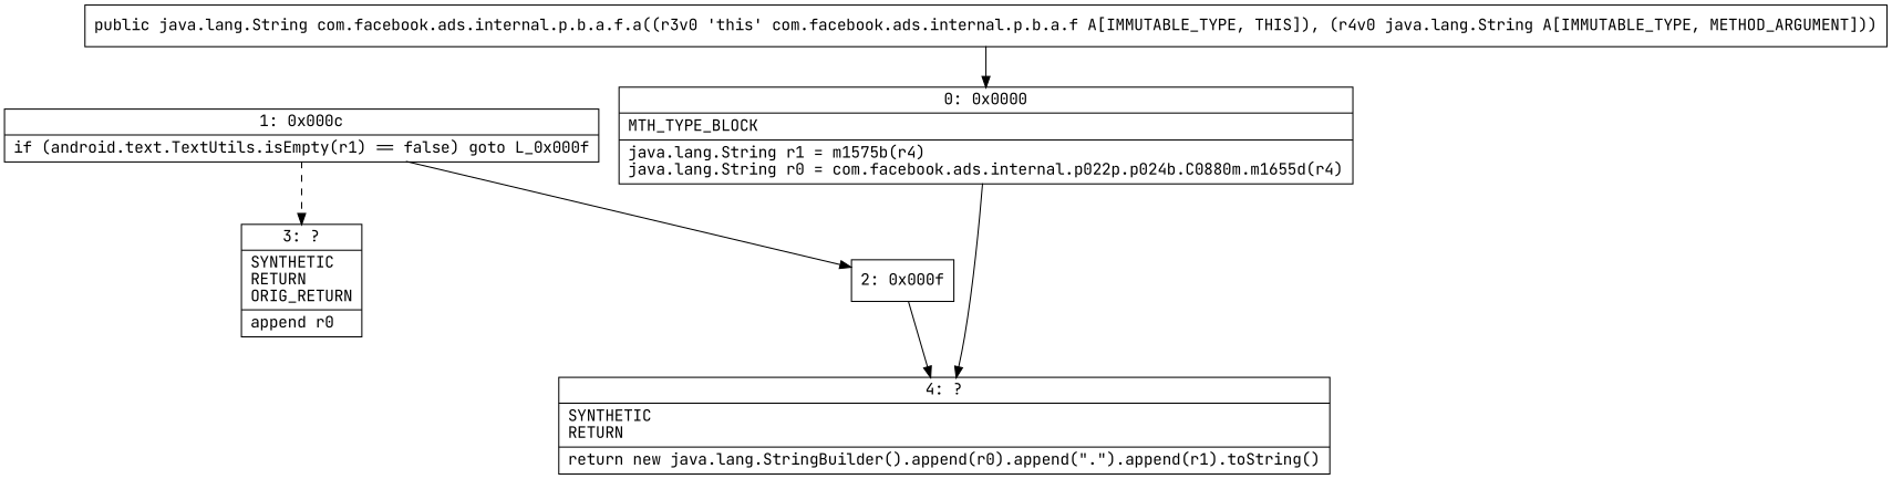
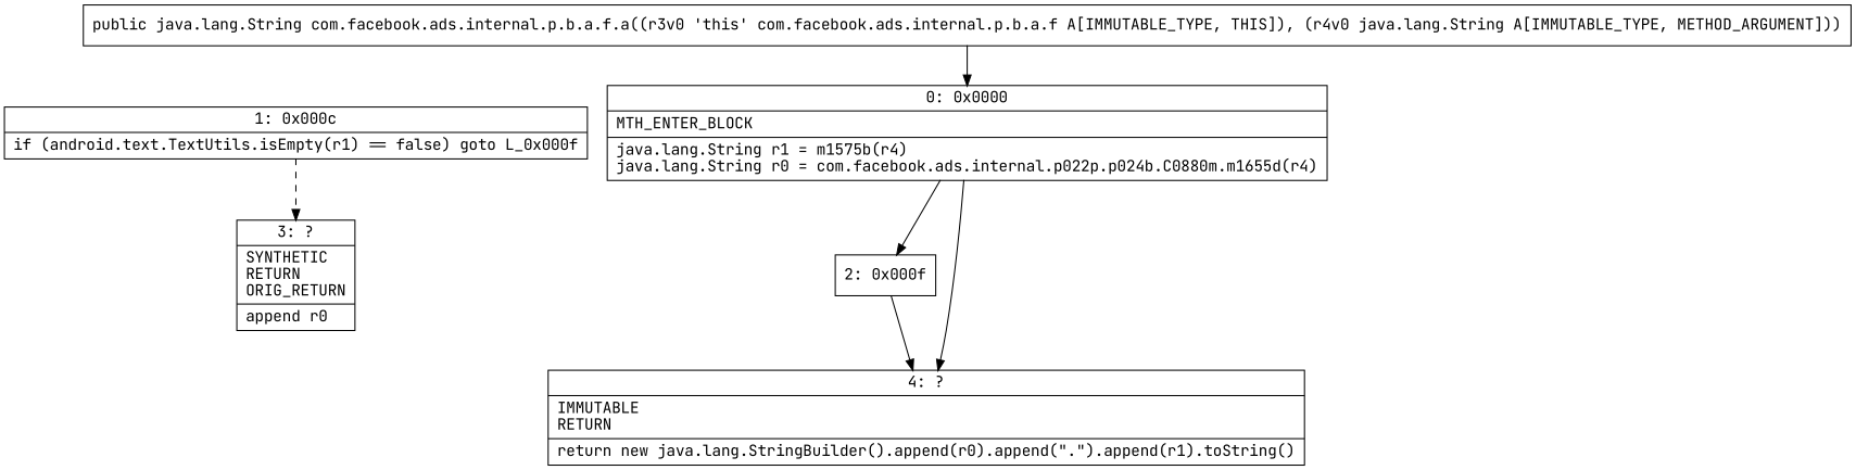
  digraph {
    fontname="JetBrains Mono"
    node [fontname="JetBrains Mono" shape=record]
    edge [fontname="JetBrains Mono"]
-   n1 [label="{0\:\ 0x0000|MTH_TYPE_BLOCK\l|java.lang.String r1 = m1575b(r4)\ljava.lang.String r0 = com.facebook.ads.internal.p022p.p024b.C0880m.m1655d(r4)\l}"]
-   n2 [label="{4\:\ ?|SYNTHETIC\lRETURN\l|return new java.lang.StringBuilder().append(r0).append(\".\").append(r1).toString()\l}"]
+   n1 [label="{0\:\ 0x0000|MTH_ENTER_BLOCK\l|java.lang.String r1 = m1575b(r4)\ljava.lang.String r0 = com.facebook.ads.internal.p022p.p024b.C0880m.m1655d(r4)\l}"]
+   n2 [label="{4\:\ ?|IMMUTABLE\lRETURN\l|return new java.lang.StringBuilder().append(r0).append(\".\").append(r1).toString()\l}"]
    n3 [label="{1\:\ 0x000c|if (android.text.TextUtils.isEmpty(r1) == false) goto L_0x000f\l}"]
    n4 [label="{2\:\ 0x000f}"]
    n5 [label="{3\:\ ?|SYNTHETIC\lRETURN\lORIG_RETURN\l|append r0\l}"]
    n6 [label="{public java.lang.String com.facebook.ads.internal.p.b.a.f.a((r3v0 'this' com.facebook.ads.internal.p.b.a.f A[IMMUTABLE_TYPE, THIS]), (r4v0 java.lang.String A[IMMUTABLE_TYPE, METHOD_ARGUMENT])) }"]
    n1 -> n2
-   n3 -> n4
+   n1 -> n4
    n3 -> n5 [style=dashed]
    n4 -> n2
    n6 -> n1
  }
